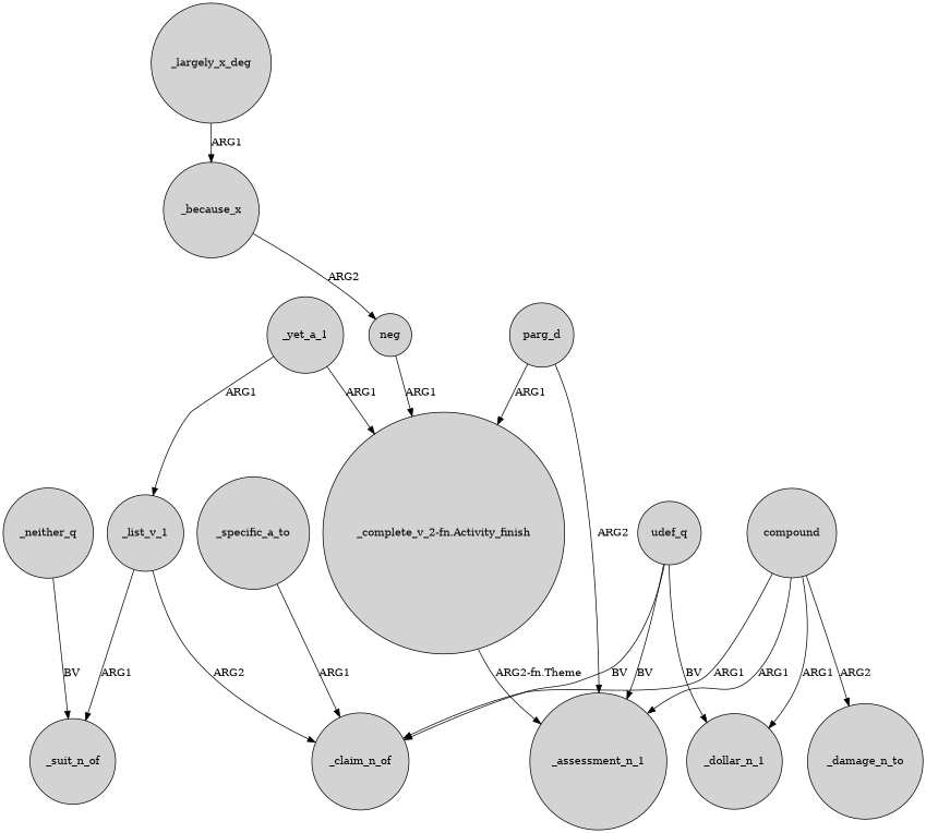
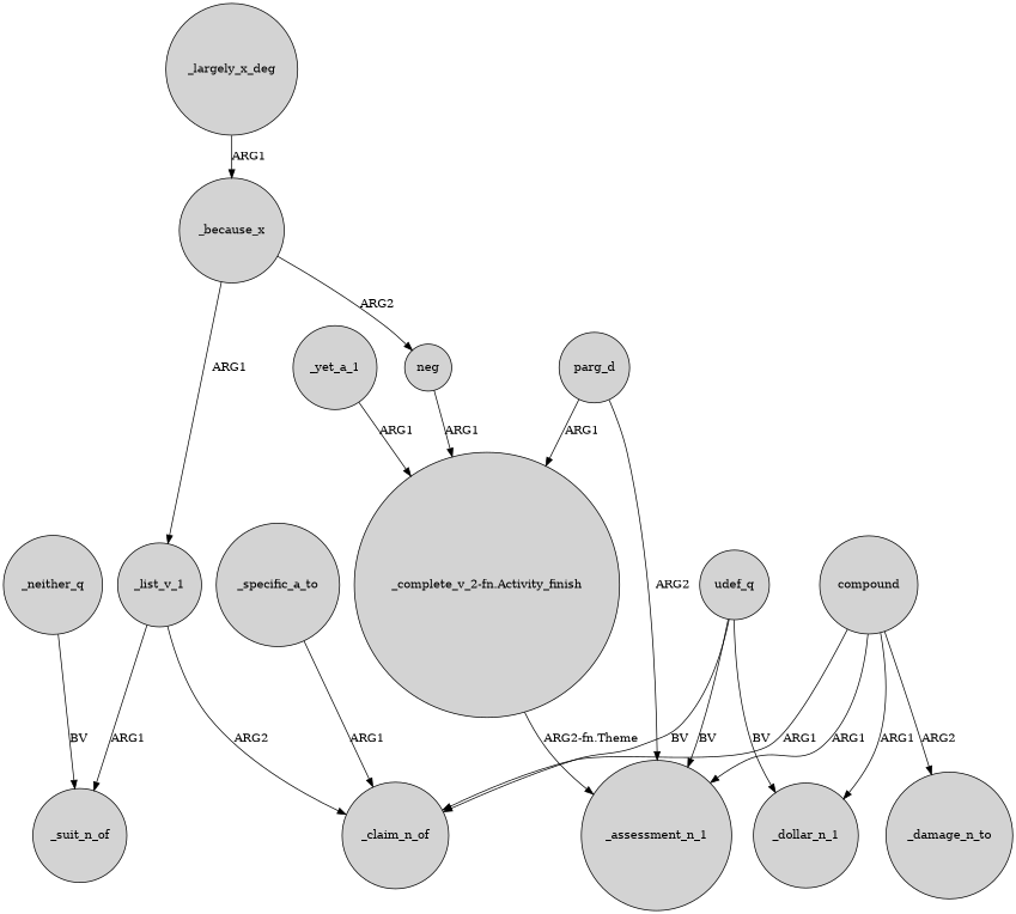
  digraph {
    node [shape=circle style=filled]
    _list_v_1
    _suit_n_of
    _claim_n_of
    _neither_q
    _because_x
    neg
    "_complete_v_2-fn.Activity_finish"
    udef_q
    _assessment_n_1
    _dollar_n_1
    compound
    _damage_n_to
    _specific_a_to
    parg_d
    _largely_x_deg
    _yet_a_1
    _list_v_1 -> _suit_n_of [label=ARG1]
    _list_v_1 -> _claim_n_of [label=ARG2]
    _neither_q -> _suit_n_of [label=BV]
-   _yet_a_1 -> _list_v_1 [label=ARG1]
+   _because_x -> _list_v_1 [label=ARG1]
    _because_x -> neg [label=ARG2]
    neg -> "_complete_v_2-fn.Activity_finish" [label=ARG1]
    "_complete_v_2-fn.Activity_finish" -> _assessment_n_1 [label="ARG2-fn.Theme"]
    udef_q -> _claim_n_of [label=BV]
    udef_q -> _assessment_n_1 [label=BV]
    udef_q -> _dollar_n_1 [label=BV]
    compound -> _claim_n_of [label=ARG1]
    compound -> _assessment_n_1 [label=ARG1]
    compound -> _dollar_n_1 [label=ARG1]
    compound -> _damage_n_to [label=ARG2]
    _specific_a_to -> _claim_n_of [label=ARG1]
    parg_d -> "_complete_v_2-fn.Activity_finish" [label=ARG1]
    parg_d -> _assessment_n_1 [label=ARG2]
    _largely_x_deg -> _because_x [label=ARG1]
    _yet_a_1 -> "_complete_v_2-fn.Activity_finish" [label=ARG1]
  }
